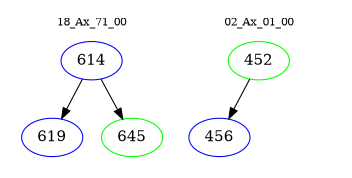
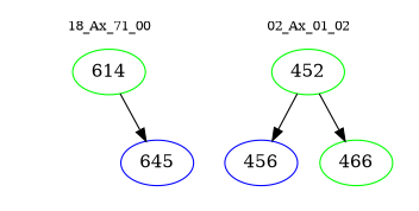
  digraph {
    node [color=green]
    edge [color=black]
-   n1 [color=blue label=614]
-   n2 [color=blue label=619]
-   n3 [label=645]
+   n1 [label=614]
+   n3 [color=blue label=645]
    n4 [label=452]
    n5 [color=blue label=456]
+   n6 [label=466]
    subgraph cluster_1 {
      color=white
      fontsize=10
      label="18_Ax_71_00"
      n1
-     n2
      n3
    }
    subgraph cluster_2 {
      color=white
      fontsize=10
-     label="02_Ax_01_00"
+     label="02_Ax_01_02"
      n4
      n5
+     n6
    }
-   n1 -> n2
    n1 -> n3
    n4 -> n5
+   n4 -> n6
  }
